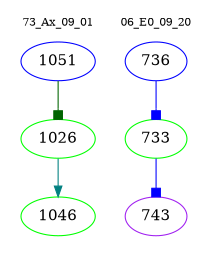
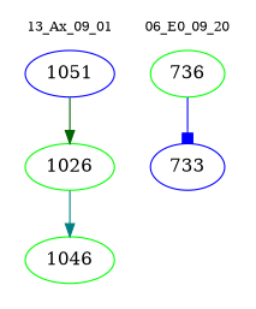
  digraph {
    node [color=green]
    edge [arrowhead=normal color=blue]
    n1 [color=blue label=1051]
    n2 [label=1026]
    n3 [label=1046]
-   n4 [color=blue label=736]
-   n5 [label=733]
-   n6 [color=purple label=743]
+   n4 [label=736]
+   n5 [color=blue label=733]
    subgraph cluster_1 {
      color=white
      fontsize=10
-     label="73_Ax_09_01"
+     label="13_Ax_09_01"
      n1
      n2
      n3
    }
    subgraph cluster_2 {
      color=white
      fontsize=10
      label="06_E0_09_20"
      n4
      n5
-     n6
    }
-   n1 -> n2 [arrowhead=box color=darkgreen]
+   n1 -> n2 [color=darkgreen]
    n2 -> n3 [color=teal]
    n4 -> n5 [arrowhead=box]
-   n5 -> n6 [arrowhead=box]
  }
